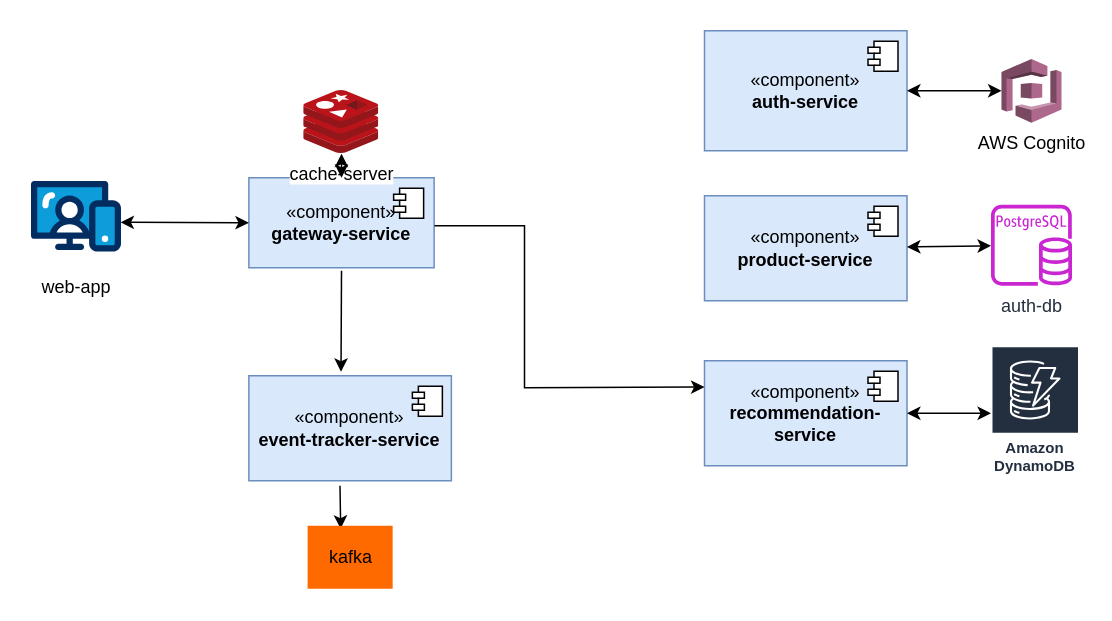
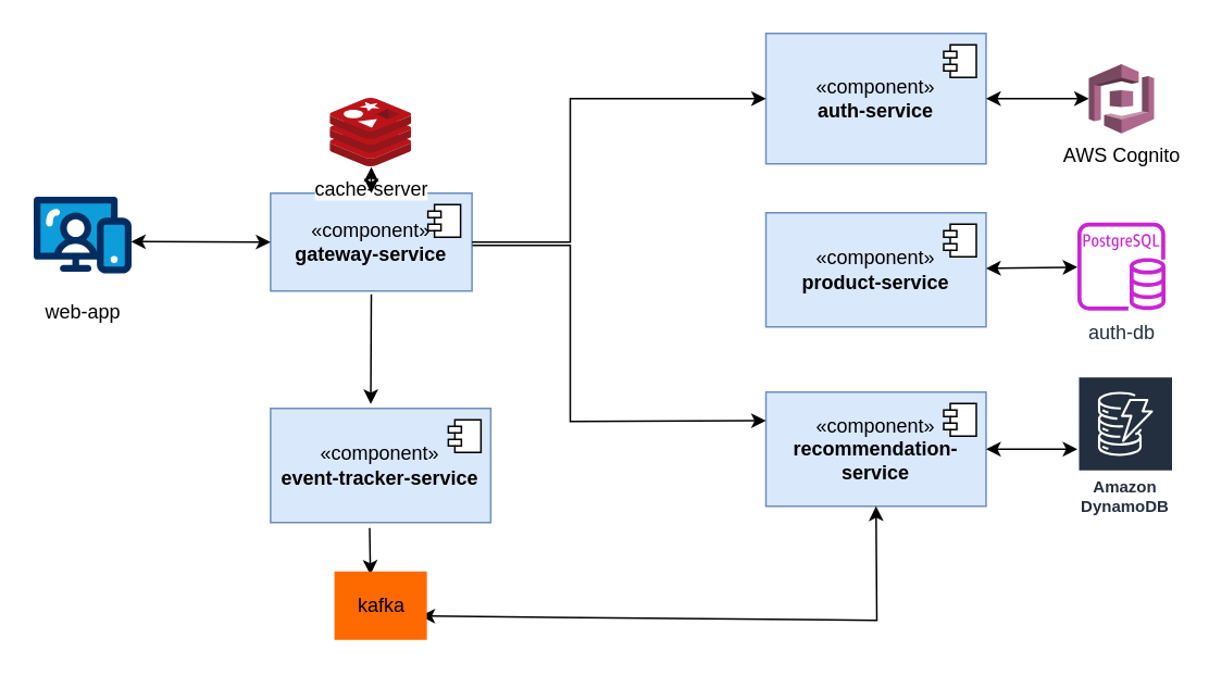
  <mxCell id="0" />
  <mxCell id="1" parent="0" />
  <mxCell id="2" value="«component»&lt;br&gt;&lt;b&gt;gateway-service&lt;/b&gt;" style="html=1;dropTarget=0;whiteSpace=wrap;fillColor=#dae8fc;strokeColor=#6c8ebf;" vertex="1" parent="1"><mxGeometry x="165.25" y="118" width="123.5" height="60" as="geometry" /></mxCell>
  <mxCell id="3" value="" style="shape=module;jettyWidth=8;jettyHeight=4;" vertex="1" parent="2"><mxGeometry x="1" width="20" height="20" relative="1" as="geometry"><mxPoint x="-27" y="7" as="offset" /></mxGeometry></mxCell>
  <mxCell id="4" value="«component»&lt;br&gt;&lt;b&gt;auth-service&lt;/b&gt;" style="html=1;dropTarget=0;whiteSpace=wrap;fillColor=#dae8fc;strokeColor=#6c8ebf;" vertex="1" parent="1"><mxGeometry x="469" y="20" width="135" height="80" as="geometry" /></mxCell>
  <mxCell id="5" value="" style="shape=module;jettyWidth=8;jettyHeight=4;" vertex="1" parent="4"><mxGeometry x="1" width="20" height="20" relative="1" as="geometry"><mxPoint x="-26" y="7" as="offset" /></mxGeometry></mxCell>
  <mxCell id="6" value="«component»&lt;br&gt;&lt;b&gt;product-service&lt;/b&gt;" style="html=1;dropTarget=0;whiteSpace=wrap;fillColor=#dae8fc;strokeColor=#6c8ebf;" vertex="1" parent="1"><mxGeometry x="469" y="130" width="135" height="70" as="geometry" /></mxCell>
  <mxCell id="7" value="" style="shape=module;jettyWidth=8;jettyHeight=4;" vertex="1" parent="6"><mxGeometry x="1" width="20" height="20" relative="1" as="geometry"><mxPoint x="-26" y="7" as="offset" /></mxGeometry></mxCell>
  <mxCell id="8" value="«component»&lt;br&gt;&lt;b&gt;recommendation-service&lt;/b&gt;" style="html=1;dropTarget=0;whiteSpace=wrap;fillColor=#dae8fc;strokeColor=#6c8ebf;" vertex="1" parent="1"><mxGeometry x="469" y="240" width="135" height="70" as="geometry" /></mxCell>
  <mxCell id="9" value="" style="shape=module;jettyWidth=8;jettyHeight=4;" vertex="1" parent="8"><mxGeometry x="1" width="20" height="20" relative="1" as="geometry"><mxPoint x="-26" y="7" as="offset" /></mxGeometry></mxCell>
  <mxCell id="10" value="cache-server" style="image;sketch=0;aspect=fixed;html=1;points=[];align=center;fontSize=12;image=img/lib/mscae/Cache_Redis_Product.svg;" vertex="1" parent="1"><mxGeometry x="202" y="60" width="50" height="42" as="geometry" /></mxCell>
  <mxCell id="11" value="" style="endArrow=classic;startArrow=classic;html=1;rounded=0;exitX=0.5;exitY=0;exitDx=0;exitDy=0;" edge="1" parent="1" source="2" target="10"><mxGeometry width="50" height="50" relative="1" as="geometry"><mxPoint x="207" y="340" as="sourcePoint" /><mxPoint x="257" y="290" as="targetPoint" /></mxGeometry></mxCell>
  <mxCell id="12" value="auth-db" style="sketch=0;outlineConnect=0;fontColor=#232F3E;gradientColor=none;fillColor=#C925D1;strokeColor=none;dashed=0;verticalLabelPosition=bottom;verticalAlign=top;align=center;html=1;fontSize=12;fontStyle=0;aspect=fixed;pointerEvents=1;shape=mxgraph.aws4.rds_postgresql_instance;" vertex="1" parent="1"><mxGeometry x="660" y="136" width="54" height="54" as="geometry" /></mxCell>
  <mxCell id="13" value="AWS Cognito" style="outlineConnect=0;dashed=0;verticalLabelPosition=bottom;verticalAlign=top;align=center;html=1;shape=mxgraph.aws3.cognito;fillColor=#AD688B;gradientColor=none;" vertex="1" parent="1"><mxGeometry x="667" y="38.75" width="40" height="42.5" as="geometry" /></mxCell>
  <mxCell id="14" value="" style="endArrow=classic;startArrow=classic;html=1;rounded=0;" edge="1" parent="1" source="6" target="12"><mxGeometry width="50" height="50" relative="1" as="geometry"><mxPoint x="455" y="295" as="sourcePoint" /><mxPoint x="507" y="295" as="targetPoint" /></mxGeometry></mxCell>
  <mxCell id="15" value="" style="endArrow=classic;startArrow=classic;html=1;rounded=0;exitX=1;exitY=0.5;exitDx=0;exitDy=0;" edge="1" parent="1" source="4" target="13"><mxGeometry width="50" height="50" relative="1" as="geometry"><mxPoint x="614" y="185" as="sourcePoint" /><mxPoint x="670" y="185" as="targetPoint" /></mxGeometry></mxCell>
  <mxCell id="16" value="web-app" style="verticalLabelPosition=bottom;aspect=fixed;html=1;shape=mxgraph.salesforce.web;" vertex="1" parent="1"><mxGeometry x="20" y="120" width="60" height="47.4" as="geometry" /></mxCell>
  <mxCell id="17" value="" style="endArrow=classic;startArrow=classic;html=1;rounded=0;exitX=0.994;exitY=0.585;exitDx=0;exitDy=0;exitPerimeter=0;entryX=0;entryY=0.5;entryDx=0;entryDy=0;" edge="1" parent="1" source="16" target="2"><mxGeometry width="50" height="50" relative="1" as="geometry"><mxPoint x="129" y="310" as="sourcePoint" /><mxPoint x="179" y="260" as="targetPoint" /></mxGeometry></mxCell>
+ <mxCell id="18" value="" style="endArrow=classic;html=1;rounded=0;exitX=1;exitY=0.5;exitDx=0;exitDy=0;entryX=0;entryY=0.5;entryDx=0;entryDy=0;" edge="1" parent="1" source="2" target="4"><mxGeometry width="50" height="50" relative="1" as="geometry"><mxPoint x="319" y="160" as="sourcePoint" /><mxPoint x="369" y="110" as="targetPoint" /><Array as="points"><mxPoint x="349" y="148" /><mxPoint x="349" y="60" /></Array></mxGeometry></mxCell>
  <mxCell id="19" value="" style="endArrow=classic;html=1;rounded=0;entryX=0;entryY=0.25;entryDx=0;entryDy=0;" edge="1" parent="1" target="8"><mxGeometry width="50" height="50" relative="1" as="geometry"><mxPoint x="289" y="150" as="sourcePoint" /><mxPoint x="349" y="180" as="targetPoint" /><Array as="points"><mxPoint x="349" y="150" /><mxPoint x="349" y="258" /></Array></mxGeometry></mxCell>
  <mxCell id="20" value="«component»&lt;br&gt;&lt;b&gt;event-tracker-service&lt;/b&gt;" style="html=1;dropTarget=0;whiteSpace=wrap;fillColor=#dae8fc;strokeColor=#6c8ebf;" vertex="1" parent="1"><mxGeometry x="165.25" y="250" width="135" height="70" as="geometry" /></mxCell>
  <mxCell id="21" value="" style="shape=module;jettyWidth=8;jettyHeight=4;" vertex="1" parent="20"><mxGeometry x="1" width="20" height="20" relative="1" as="geometry"><mxPoint x="-26" y="7" as="offset" /></mxGeometry></mxCell>
  <mxCell id="22" value="" style="endArrow=classic;html=1;rounded=0;entryX=0.455;entryY=-0.038;entryDx=0;entryDy=0;entryPerimeter=0;" edge="1" parent="1" target="20"><mxGeometry width="50" height="50" relative="1" as="geometry"><mxPoint x="227" y="180" as="sourcePoint" /><mxPoint x="139" y="210" as="targetPoint" /></mxGeometry></mxCell>
  <mxCell id="23" value="" style="endArrow=classic;html=1;rounded=0;exitX=0.45;exitY=1.048;exitDx=0;exitDy=0;exitPerimeter=0;entryX=0.389;entryY=0.048;entryDx=0;entryDy=0;entryPerimeter=0;" edge="1" parent="1" source="20" target="25"><mxGeometry width="50" height="50" relative="1" as="geometry"><mxPoint x="339" y="530" as="sourcePoint" /><mxPoint x="227" y="350" as="targetPoint" /></mxGeometry></mxCell>
+ <mxCell id="24" value="" style="endArrow=classic;startArrow=classic;html=1;rounded=0;exitX=0.929;exitY=0.651;exitDx=0;exitDy=0;exitPerimeter=0;entryX=0.5;entryY=1;entryDx=0;entryDy=0;" edge="1" parent="1" source="25" target="8"><mxGeometry width="50" height="50" relative="1" as="geometry"><mxPoint x="254" y="377" as="sourcePoint" /><mxPoint x="449" y="340" as="targetPoint" /><Array as="points"><mxPoint x="537" y="380" /></Array></mxGeometry></mxCell>
  <mxCell id="25" value="kafka" style="points=[];aspect=fixed;html=1;align=center;shadow=0;dashed=0;fillColor=#FF6A00;strokeColor=none;shape=mxgraph.alibaba_cloud.kafka;" vertex="1" parent="1"><mxGeometry x="204.4" y="350" width="56.7" height="42" as="geometry" /></mxCell>
  <mxCell id="26" value="Amazon DynamoDB" style="sketch=0;outlineConnect=0;fontColor=#232F3E;gradientColor=none;strokeColor=#ffffff;fillColor=#232F3E;dashed=0;verticalLabelPosition=middle;verticalAlign=bottom;align=center;html=1;whiteSpace=wrap;fontSize=10;fontStyle=1;spacing=3;shape=mxgraph.aws4.productIcon;prIcon=mxgraph.aws4.dynamodb;" vertex="1" parent="1"><mxGeometry x="660" y="230" width="59" height="90" as="geometry" /></mxCell>
  <mxCell id="27" value="" style="endArrow=classic;startArrow=classic;html=1;rounded=0;exitX=1;exitY=0.5;exitDx=0;exitDy=0;" edge="1" parent="1" source="8" target="26"><mxGeometry width="50" height="50" relative="1" as="geometry"><mxPoint x="679" y="440" as="sourcePoint" /><mxPoint x="729" y="390" as="targetPoint" /></mxGeometry></mxCell>
